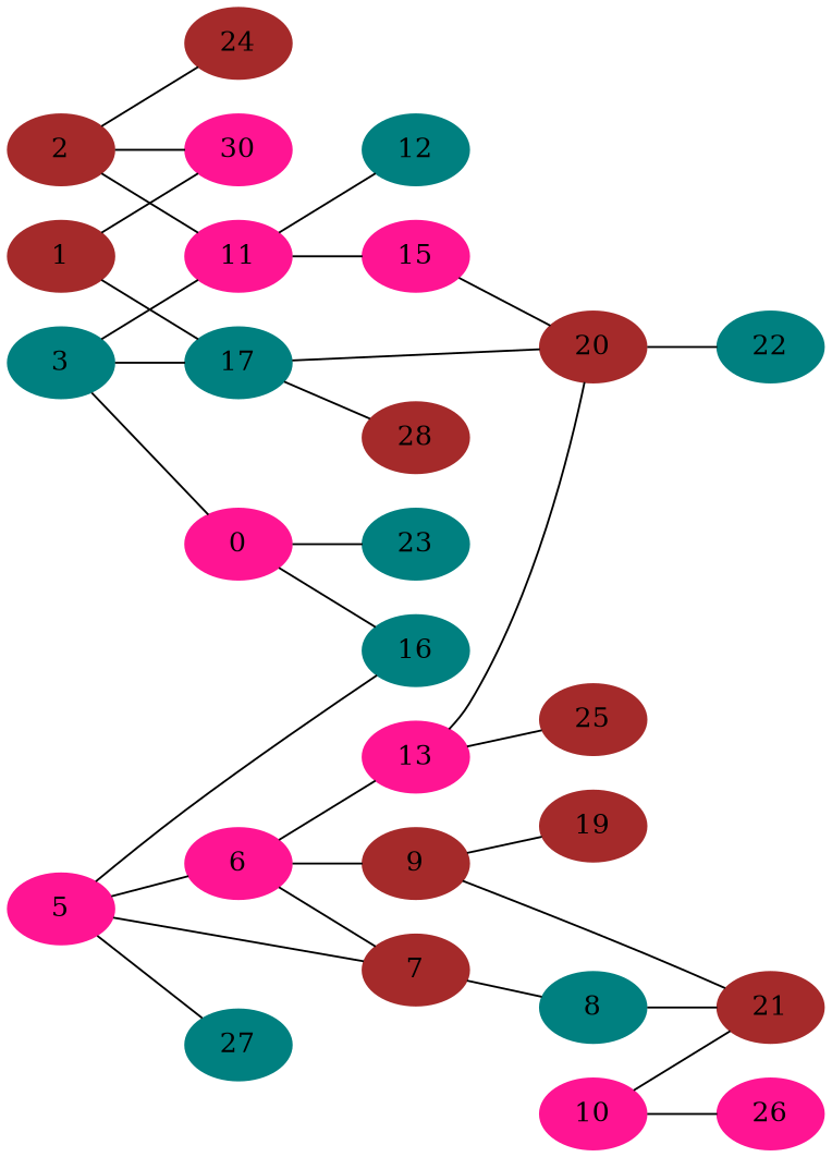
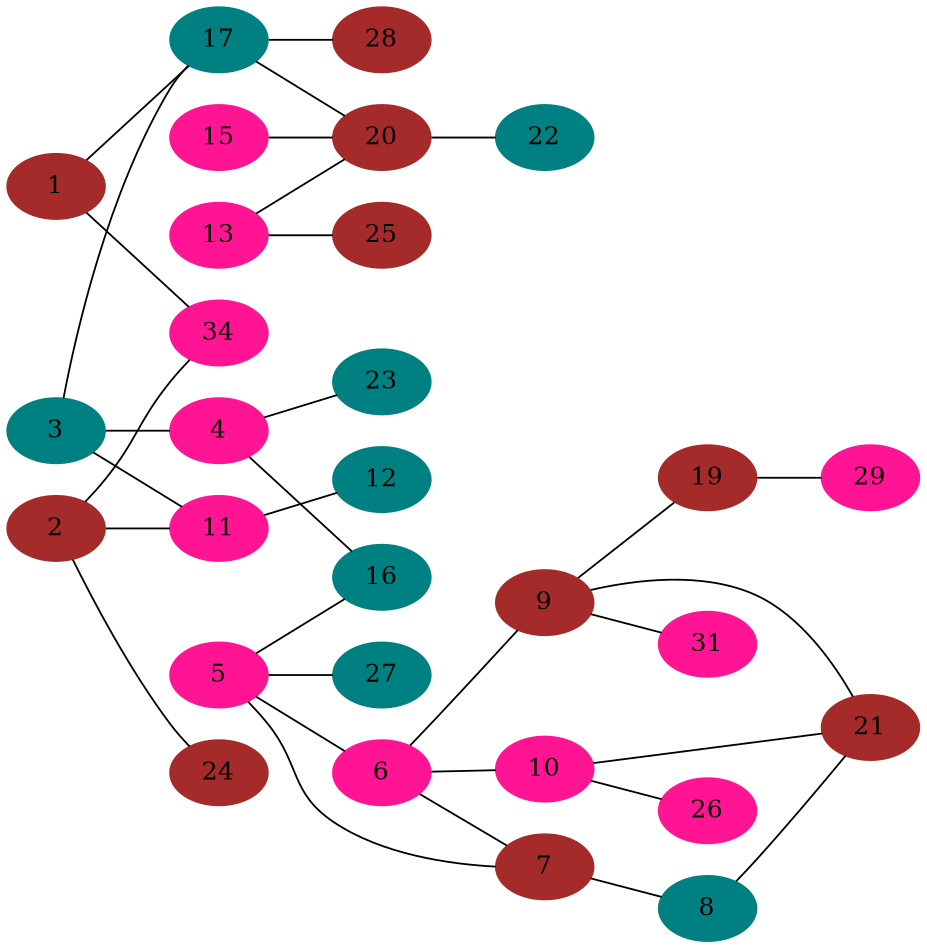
  graph {
    rankdir=LR
    node [color=deeppink style=filled]
    edge [weight=1.0]
    1 [color=brown]
    17 [color=teal]
-   30
+   30 [label=34]
    20 [color=brown]
    28 [color=brown]
    2 [color=brown]
    11
    24 [color=brown]
    12 [color=teal]
    15
    3 [color=teal]
-   4 [label=0]
+   4
    16 [color=teal]
    23 [color=teal]
    7 [color=brown]
    6
    9 [color=brown]
    13
    5
    27 [color=teal]
    8 [color=teal]
    21 [color=brown]
    19 [color=brown]
+   31
    25 [color=brown]
+   29
    10
    26
    22 [color=teal]
    1 -- 17
    1 -- 30
    17 -- 20
    17 -- 28
    20 -- 22
    2 -- 30
    2 -- 11
    2 -- 24
    11 -- 12
-   11 -- 15
    15 -- 20
    3 -- 17
    3 -- 11
    3 -- 4
    4 -- 16
    4 -- 23
    7 -- 8
    6 -- 7
    6 -- 9
-   6 -- 13
+   6 -- 10
    9 -- 21
    9 -- 19
+   9 -- 31
    13 -- 20
    13 -- 25
    5 -- 16
    5 -- 7
    5 -- 6
    5 -- 27
    8 -- 21
+   19 -- 29
    10 -- 21
    10 -- 26
  }
